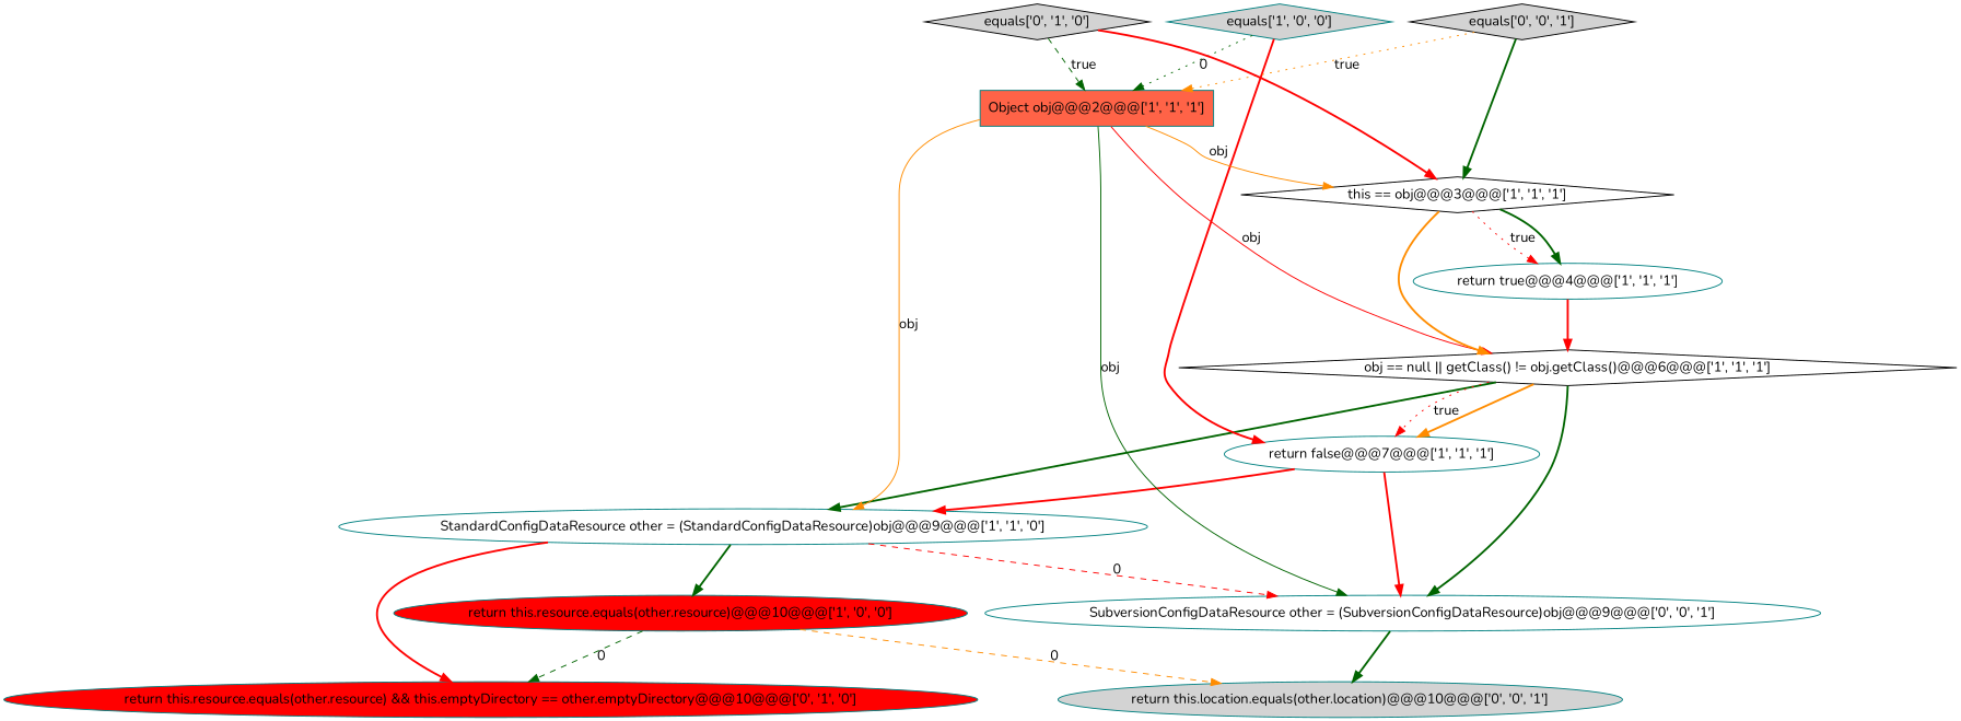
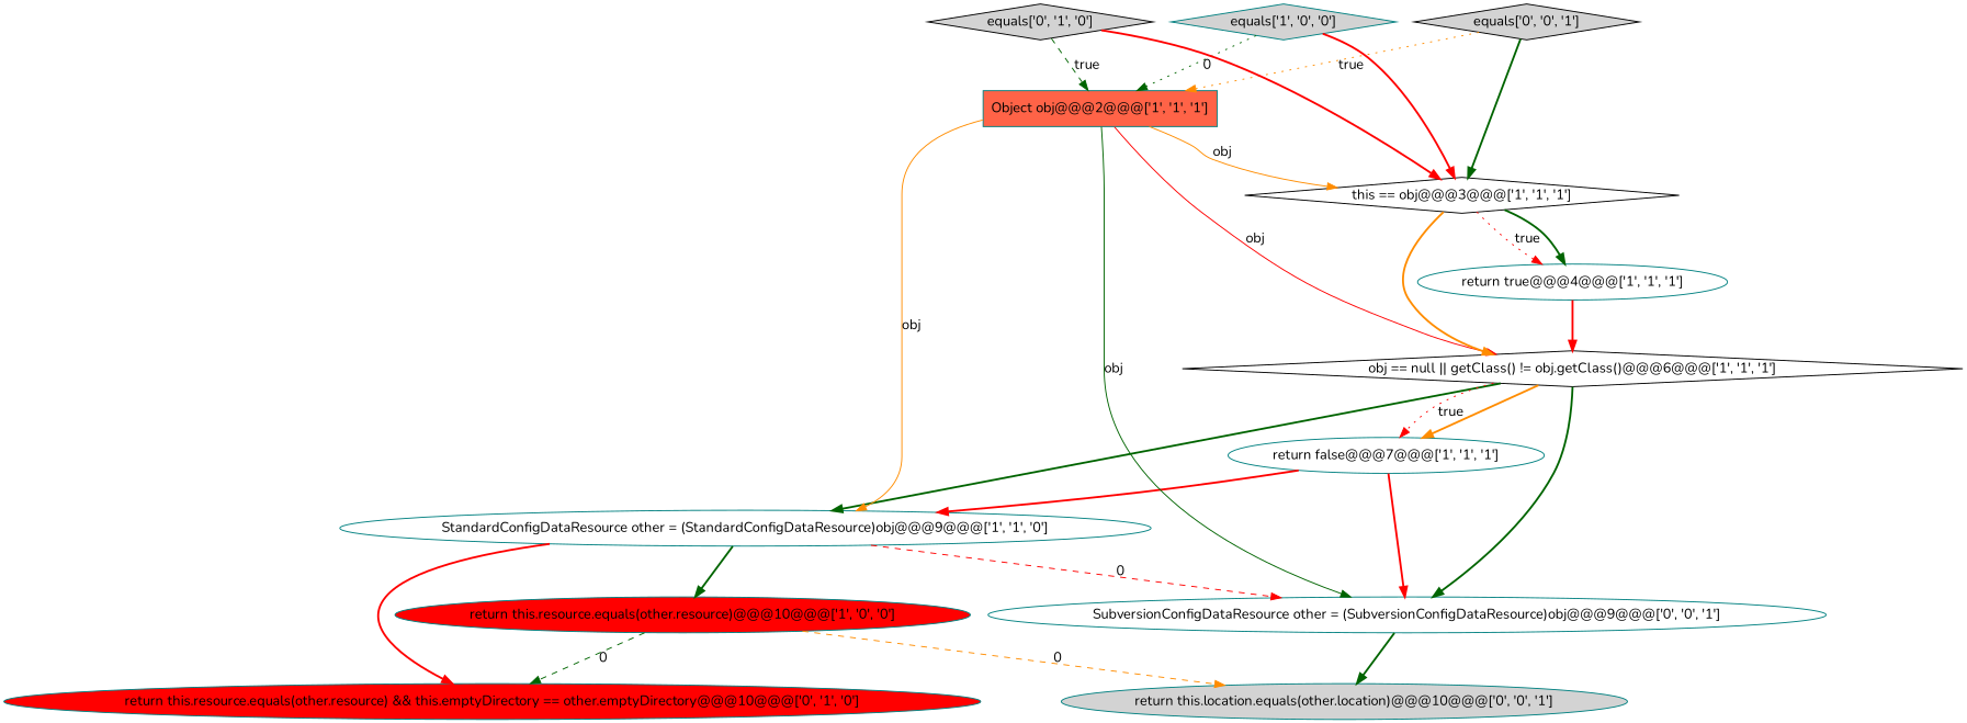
  digraph {
    fontname=Nunito
    node [color=teal fillcolor=white fontname=Nunito shape=ellipse style=filled]
    edge [color=darkgreen fontname=Nunito style=bold]
    n1 [label="SubversionConfigDataResource other = (SubversionConfigDataResource)obj@@@9@@@['0', '0', '1']"]
    n2 [fillcolor=lightgray label="return this.location.equals(other.location)@@@10@@@['0', '0', '1']"]
    n3 [color=black label="obj == null || getClass() != obj.getClass()@@@6@@@['1', '1', '1']" shape=diamond]
    n4 [label="StandardConfigDataResource other = (StandardConfigDataResource)obj@@@9@@@['1', '1', '0']"]
    n5 [label="return false@@@7@@@['1', '1', '1']"]
    n6 [fillcolor=red label="return this.resource.equals(other.resource)@@@10@@@['1', '0', '0']"]
    n7 [fillcolor=red label="return this.resource.equals(other.resource) && this.emptyDirectory == other.emptyDirectory@@@10@@@['0', '1', '0']"]
    n8 [fillcolor=lightgray label="equals['1', '0', '0']" shape=diamond]
    n9 [fillcolor=tomato label="Object obj@@@2@@@['1', '1', '1']" shape=box]
    n10 [color=black label="this == obj@@@3@@@['1', '1', '1']" shape=diamond]
    n11 [label="return true@@@4@@@['1', '1', '1']"]
    n12 [color=black fillcolor=lightgray label="equals['0', '0', '1']" shape=diamond]
    n13 [color=black fillcolor=lightgray label="equals['0', '1', '0']" shape=diamond]
    n1 -> n2
    n3 -> n1
    n3 -> n4
    n3 -> n5 [color=darkorange]
    n3 -> n5 [color=red label=true style=dotted]
    n4 -> n1 [color=red label=0 style=dashed]
    n4 -> n6
    n4 -> n7 [color=red]
    n5 -> n1 [color=red]
    n5 -> n4 [color=red]
    n6 -> n2 [color=darkorange label=0 style=dashed]
    n6 -> n7 [label=0 style=dashed]
    n8 -> n9 [label=0 style=dotted]
-   n8 -> n5 [color=red]
+   n8 -> n10 [color=red]
    n9 -> n1 [label=obj style=solid]
    n9 -> n3 [color=red label=obj style=solid]
    n9 -> n4 [color=darkorange label=obj style=solid]
    n9 -> n10 [color=darkorange label=obj style=solid]
    n10 -> n3 [color=darkorange]
    n10 -> n11 [color=red label=true style=dotted]
    n10 -> n11
    n11 -> n3 [color=red]
    n12 -> n9 [color=darkorange label=true style=dotted]
    n12 -> n10
    n13 -> n9 [label=true style=dashed]
    n13 -> n10 [color=red]
  }
